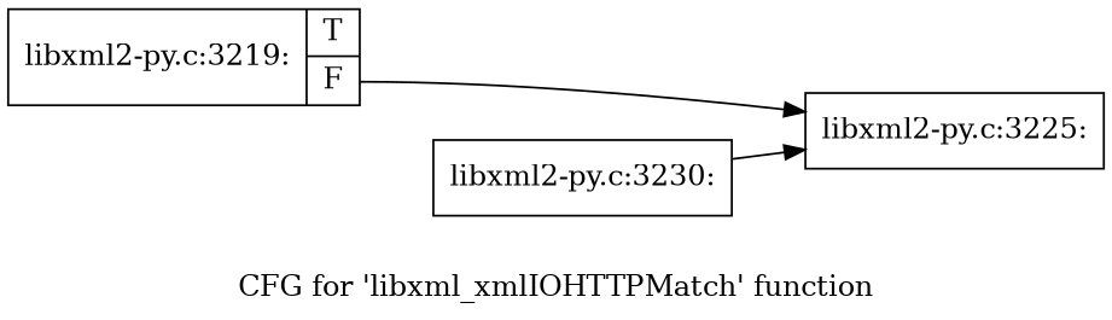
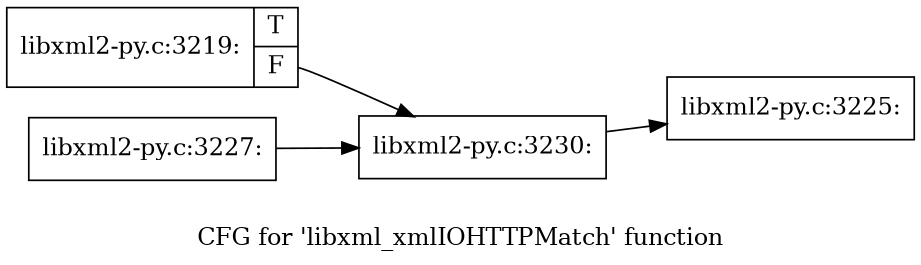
  digraph {
    label="CFG for 'libxml_xmlIOHTTPMatch' function"
    rankdir=LR
    node [shape=record]
    n1 [label="{libxml2-py.c:3219:|{<s0>T|<s1>F}}"]
    n2 [label="{libxml2-py.c:3225:}"]
+   n3 [label="{libxml2-py.c:3227:}"]
    n4 [label="{libxml2-py.c:3230:}"]
-   n1 -> n2 [tailport=s1]
+   n1 -> n4 [tailport=s1]
+   n3 -> n4
    n4 -> n2
  }
